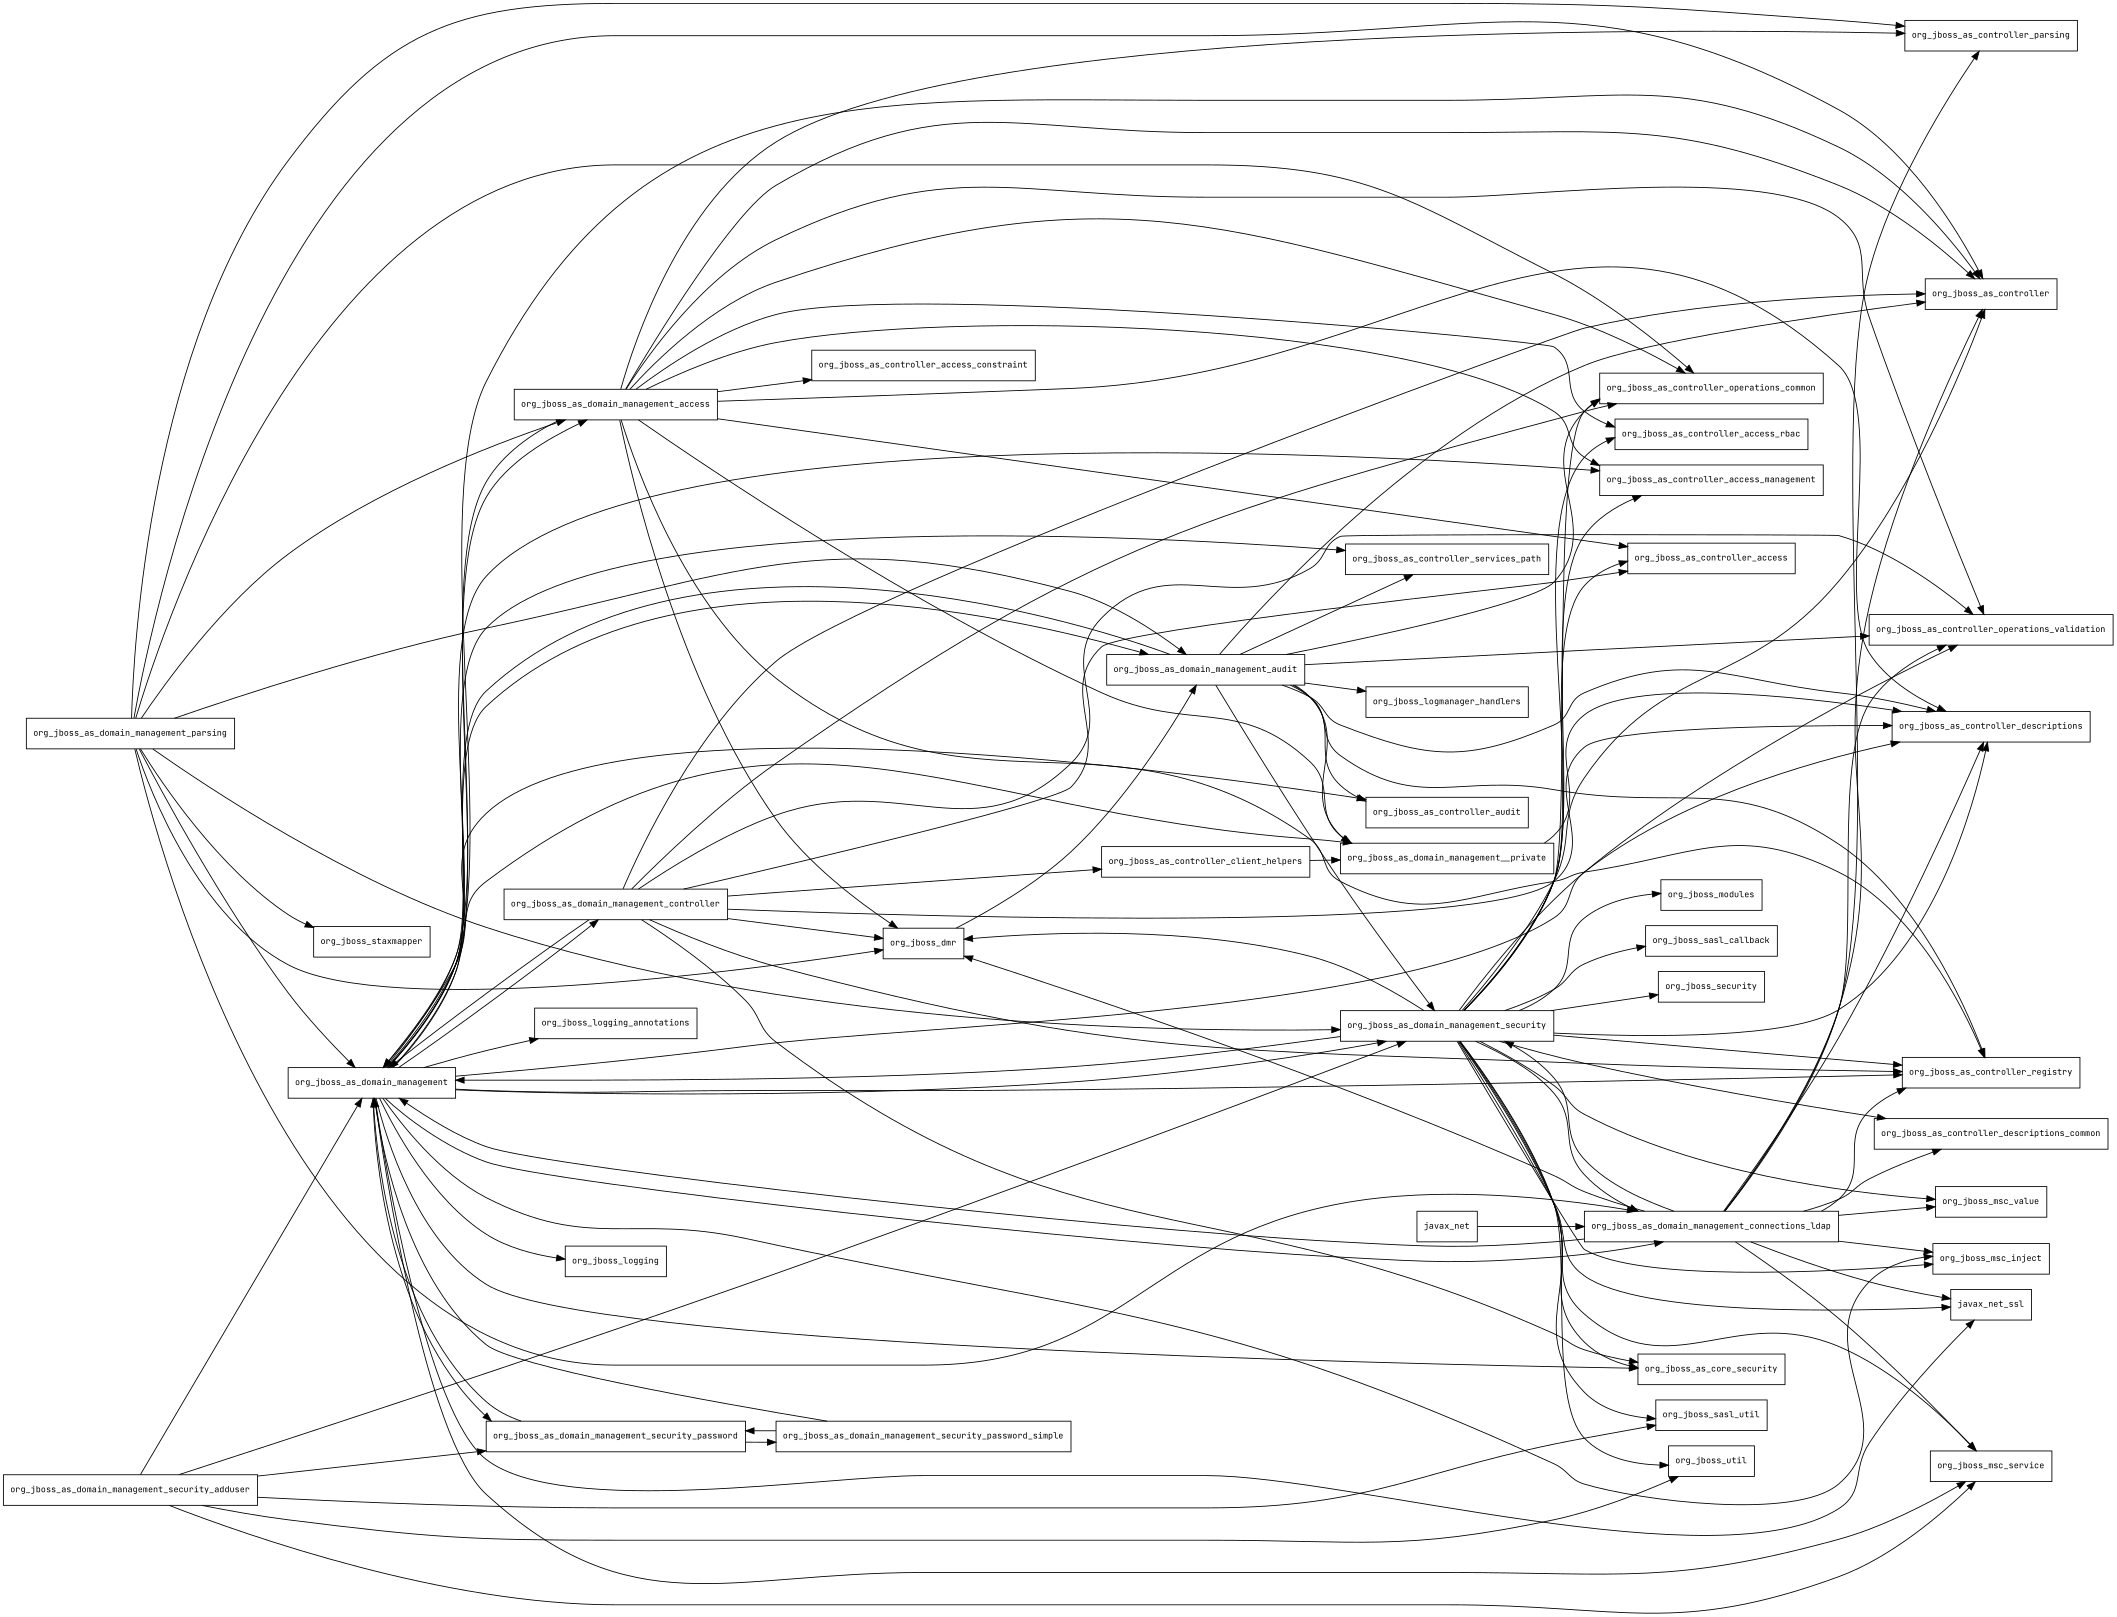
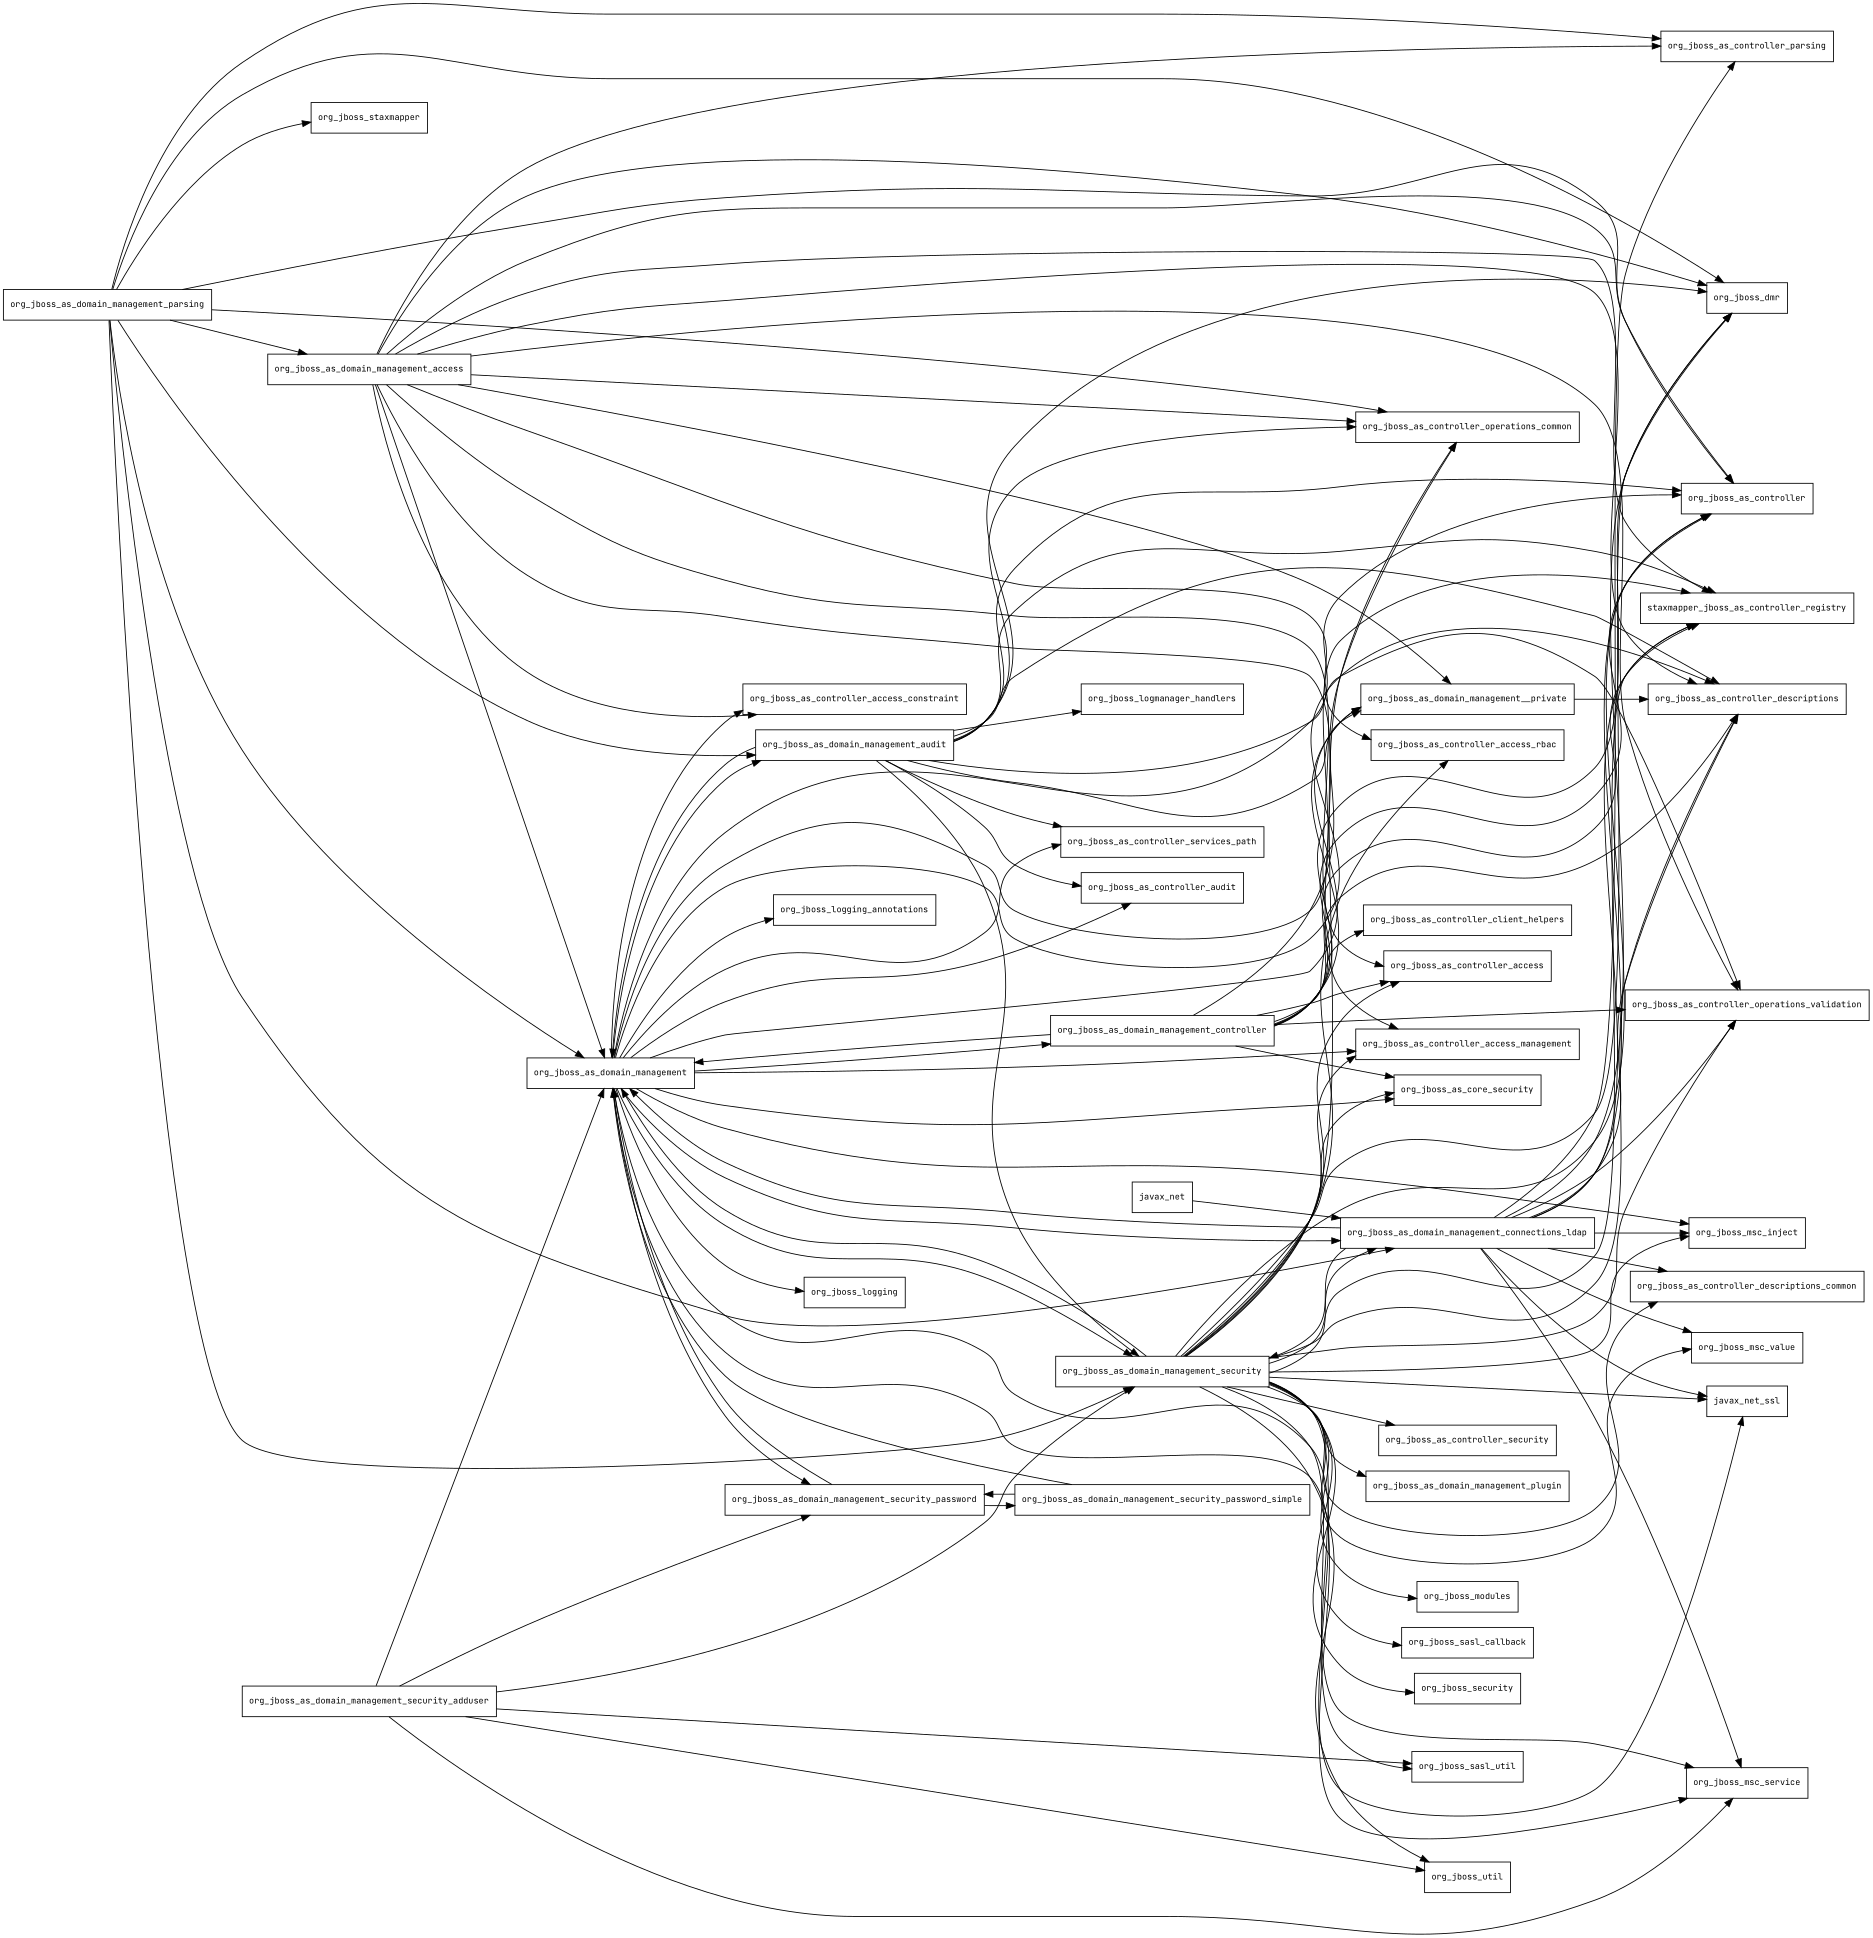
  digraph {
    fontname="JetBrains Mono"
    rankdir=LR
    node [fontname="JetBrains Mono" fontsize=10.0 shape=box]
    edge [fontname="JetBrains Mono"]
    org_jboss_as_domain_management
    javax_net_ssl
    org_jboss_as_controller
    org_jboss_as_controller_access_management
    org_jboss_as_controller_audit
    org_jboss_as_controller_descriptions
-   org_jboss_as_controller_registry
+   org_jboss_as_controller_registry [label=staxmapper_jboss_as_controller_registry]
    org_jboss_as_controller_services_path
    org_jboss_as_core_security
    org_jboss_as_domain_management__private
    org_jboss_as_domain_management_access
    org_jboss_as_domain_management_audit
    org_jboss_as_domain_management_connections_ldap
    org_jboss_as_domain_management_controller
    org_jboss_as_domain_management_security
    org_jboss_as_domain_management_security_password
    org_jboss_logging
    org_jboss_logging_annotations
    org_jboss_msc_inject
    org_jboss_msc_service
    org_jboss_as_controller_access
    org_jboss_as_controller_access_constraint
    org_jboss_as_controller_access_rbac
    org_jboss_as_controller_operations_common
    org_jboss_as_controller_operations_validation
    org_jboss_as_controller_parsing
    org_jboss_dmr
    org_jboss_logmanager_handlers
    org_jboss_as_controller_descriptions_common
    org_jboss_msc_value
    org_jboss_as_controller_client_helpers
+   org_jboss_as_controller_security
+   org_jboss_as_domain_management_plugin
    org_jboss_modules
    org_jboss_sasl_callback
    org_jboss_sasl_util
    org_jboss_security
    org_jboss_util
    org_jboss_as_domain_management_security_password_simple
    javax_net
    org_jboss_as_domain_management_parsing
    org_jboss_staxmapper
    org_jboss_as_domain_management_security_adduser
    org_jboss_as_domain_management -> javax_net_ssl
    org_jboss_as_domain_management -> org_jboss_as_controller
    org_jboss_as_domain_management -> org_jboss_as_controller_access_management
    org_jboss_as_domain_management -> org_jboss_as_controller_audit
    org_jboss_as_domain_management -> org_jboss_as_controller_descriptions
    org_jboss_as_domain_management -> org_jboss_as_controller_registry
    org_jboss_as_domain_management -> org_jboss_as_controller_services_path
    org_jboss_as_domain_management -> org_jboss_as_core_security
    org_jboss_as_domain_management -> org_jboss_as_domain_management__private
-   org_jboss_as_domain_management -> org_jboss_as_domain_management_access
+   org_jboss_as_domain_management -> org_jboss_as_controller_access_constraint
    org_jboss_as_domain_management -> org_jboss_as_domain_management_audit
    org_jboss_as_domain_management -> org_jboss_as_domain_management_connections_ldap
    org_jboss_as_domain_management -> org_jboss_as_domain_management_controller
    org_jboss_as_domain_management -> org_jboss_as_domain_management_security
    org_jboss_as_domain_management -> org_jboss_as_domain_management_security_password
    org_jboss_as_domain_management -> org_jboss_logging
    org_jboss_as_domain_management -> org_jboss_logging_annotations
    org_jboss_as_domain_management -> org_jboss_msc_inject
    org_jboss_as_domain_management -> org_jboss_msc_service
    org_jboss_as_domain_management__private -> org_jboss_as_controller_descriptions
    org_jboss_as_domain_management_access -> org_jboss_as_domain_management
    org_jboss_as_domain_management_access -> org_jboss_as_controller
    org_jboss_as_domain_management_access -> org_jboss_as_controller_access_management
    org_jboss_as_domain_management_access -> org_jboss_as_controller_descriptions
    org_jboss_as_domain_management_access -> org_jboss_as_controller_registry
    org_jboss_as_domain_management_access -> org_jboss_as_domain_management__private
    org_jboss_as_domain_management_access -> org_jboss_as_controller_access
    org_jboss_as_domain_management_access -> org_jboss_as_controller_access_constraint
    org_jboss_as_domain_management_access -> org_jboss_as_controller_access_rbac
    org_jboss_as_domain_management_access -> org_jboss_as_controller_operations_common
    org_jboss_as_domain_management_access -> org_jboss_as_controller_operations_validation
    org_jboss_as_domain_management_access -> org_jboss_as_controller_parsing
    org_jboss_as_domain_management_access -> org_jboss_dmr
    org_jboss_as_domain_management_audit -> org_jboss_as_domain_management
    org_jboss_as_domain_management_audit -> org_jboss_as_controller
    org_jboss_as_domain_management_audit -> org_jboss_as_controller_audit
    org_jboss_as_domain_management_audit -> org_jboss_as_controller_descriptions
    org_jboss_as_domain_management_audit -> org_jboss_as_controller_registry
    org_jboss_as_domain_management_audit -> org_jboss_as_controller_services_path
    org_jboss_as_domain_management_audit -> org_jboss_as_domain_management__private
    org_jboss_as_domain_management_audit -> org_jboss_as_domain_management_security
    org_jboss_as_domain_management_audit -> org_jboss_as_controller_operations_common
    org_jboss_as_domain_management_audit -> org_jboss_as_controller_operations_validation
-   org_jboss_dmr -> org_jboss_as_domain_management_audit
+   org_jboss_as_domain_management_audit -> org_jboss_dmr
    org_jboss_as_domain_management_audit -> org_jboss_logmanager_handlers
    org_jboss_as_domain_management_connections_ldap -> org_jboss_as_domain_management
    org_jboss_as_domain_management_connections_ldap -> javax_net_ssl
    org_jboss_as_domain_management_connections_ldap -> org_jboss_as_controller
    org_jboss_as_domain_management_connections_ldap -> org_jboss_as_controller_descriptions
    org_jboss_as_domain_management_connections_ldap -> org_jboss_as_controller_registry
    org_jboss_as_domain_management_connections_ldap -> org_jboss_as_domain_management_security
    org_jboss_as_domain_management_connections_ldap -> org_jboss_msc_inject
    org_jboss_as_domain_management_connections_ldap -> org_jboss_msc_service
    org_jboss_as_domain_management_connections_ldap -> org_jboss_as_controller_operations_validation
    org_jboss_as_domain_management_connections_ldap -> org_jboss_as_controller_parsing
    org_jboss_as_domain_management_connections_ldap -> org_jboss_dmr
    org_jboss_as_domain_management_connections_ldap -> org_jboss_as_controller_descriptions_common
    org_jboss_as_domain_management_connections_ldap -> org_jboss_msc_value
    org_jboss_as_domain_management_controller -> org_jboss_as_domain_management
    org_jboss_as_domain_management_controller -> org_jboss_as_controller
    org_jboss_as_domain_management_controller -> org_jboss_as_controller_descriptions
    org_jboss_as_domain_management_controller -> org_jboss_as_controller_registry
    org_jboss_as_domain_management_controller -> org_jboss_as_core_security
-   org_jboss_as_controller_client_helpers -> org_jboss_as_domain_management__private
+   org_jboss_as_domain_management_controller -> org_jboss_as_domain_management__private
    org_jboss_as_domain_management_controller -> org_jboss_as_controller_access
    org_jboss_as_domain_management_controller -> org_jboss_as_controller_operations_common
    org_jboss_as_domain_management_controller -> org_jboss_as_controller_operations_validation
    org_jboss_as_domain_management_controller -> org_jboss_dmr
    org_jboss_as_domain_management_controller -> org_jboss_as_controller_client_helpers
    org_jboss_as_domain_management_security -> org_jboss_as_domain_management
    org_jboss_as_domain_management_security -> javax_net_ssl
    org_jboss_as_domain_management_security -> org_jboss_as_controller
    org_jboss_as_domain_management_security -> org_jboss_as_controller_access_management
    org_jboss_as_domain_management_security -> org_jboss_as_controller_descriptions
    org_jboss_as_domain_management_security -> org_jboss_as_controller_registry
    org_jboss_as_domain_management_security -> org_jboss_as_core_security
    org_jboss_as_domain_management_security -> org_jboss_as_domain_management_connections_ldap
    org_jboss_as_domain_management_security -> org_jboss_msc_inject
    org_jboss_as_domain_management_security -> org_jboss_msc_service
    org_jboss_as_domain_management_security -> org_jboss_as_controller_access
    org_jboss_as_domain_management_security -> org_jboss_as_controller_access_rbac
    org_jboss_as_domain_management_security -> org_jboss_as_controller_operations_common
    org_jboss_as_domain_management_security -> org_jboss_as_controller_operations_validation
    org_jboss_as_domain_management_security -> org_jboss_dmr
    org_jboss_as_domain_management_security -> org_jboss_as_controller_descriptions_common
    org_jboss_as_domain_management_security -> org_jboss_msc_value
+   org_jboss_as_domain_management_security -> org_jboss_as_controller_security
+   org_jboss_as_domain_management_security -> org_jboss_as_domain_management_plugin
    org_jboss_as_domain_management_security -> org_jboss_modules
    org_jboss_as_domain_management_security -> org_jboss_sasl_callback
    org_jboss_as_domain_management_security -> org_jboss_sasl_util
    org_jboss_as_domain_management_security -> org_jboss_security
    org_jboss_as_domain_management_security -> org_jboss_util
    org_jboss_as_domain_management_security_password -> org_jboss_as_domain_management
    org_jboss_as_domain_management_security_password -> org_jboss_as_domain_management_security_password_simple
    org_jboss_as_domain_management_security_password_simple -> org_jboss_as_domain_management
    org_jboss_as_domain_management_security_password_simple -> org_jboss_as_domain_management_security_password
    javax_net -> org_jboss_as_domain_management_connections_ldap
    org_jboss_as_domain_management_parsing -> org_jboss_as_domain_management
    org_jboss_as_domain_management_parsing -> org_jboss_as_controller
    org_jboss_as_domain_management_parsing -> org_jboss_as_domain_management_access
    org_jboss_as_domain_management_parsing -> org_jboss_as_domain_management_audit
    org_jboss_as_domain_management_parsing -> org_jboss_as_domain_management_connections_ldap
    org_jboss_as_domain_management_parsing -> org_jboss_as_domain_management_security
    org_jboss_as_domain_management_parsing -> org_jboss_as_controller_operations_common
    org_jboss_as_domain_management_parsing -> org_jboss_as_controller_parsing
    org_jboss_as_domain_management_parsing -> org_jboss_dmr
    org_jboss_as_domain_management_parsing -> org_jboss_staxmapper
    org_jboss_as_domain_management_security_adduser -> org_jboss_as_domain_management
    org_jboss_as_domain_management_security_adduser -> org_jboss_as_domain_management_security
    org_jboss_as_domain_management_security_adduser -> org_jboss_as_domain_management_security_password
    org_jboss_as_domain_management_security_adduser -> org_jboss_msc_service
    org_jboss_as_domain_management_security_adduser -> org_jboss_sasl_util
    org_jboss_as_domain_management_security_adduser -> org_jboss_util
  }
